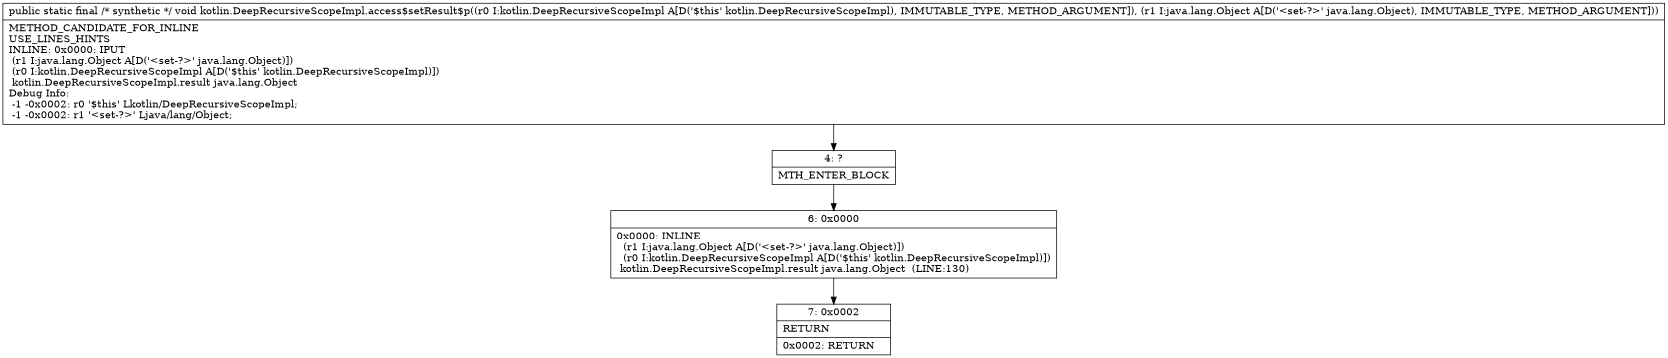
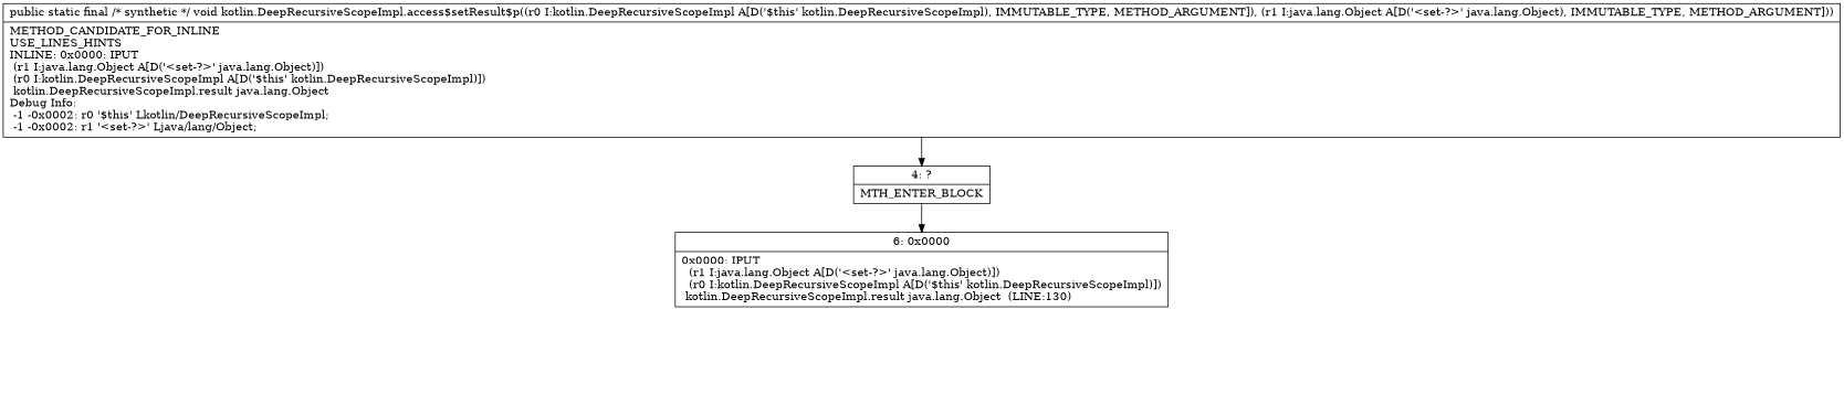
  digraph {
    node [shape=record]
    n1 [label="{4\:\ ?|MTH_ENTER_BLOCK\l}"]
-   n2 [label="{6\:\ 0x0000|0x0000: INLINE  \l  (r1 I:java.lang.Object A[D('\<set\-?\>' java.lang.Object)])\l  (r0 I:kotlin.DeepRecursiveScopeImpl A[D('$this' kotlin.DeepRecursiveScopeImpl)])\l kotlin.DeepRecursiveScopeImpl.result java.lang.Object  (LINE:130)\l}"]
-   n3 [label="{7\:\ 0x0002|RETURN\l|0x0002: RETURN   \l}"]
+   n2 [label="{6\:\ 0x0000|0x0000: IPUT  \l  (r1 I:java.lang.Object A[D('\<set\-?\>' java.lang.Object)])\l  (r0 I:kotlin.DeepRecursiveScopeImpl A[D('$this' kotlin.DeepRecursiveScopeImpl)])\l kotlin.DeepRecursiveScopeImpl.result java.lang.Object  (LINE:130)\l}"]
    n4 [label="{public static final \/* synthetic *\/ void kotlin.DeepRecursiveScopeImpl.access$setResult$p((r0 I:kotlin.DeepRecursiveScopeImpl A[D('$this' kotlin.DeepRecursiveScopeImpl), IMMUTABLE_TYPE, METHOD_ARGUMENT]), (r1 I:java.lang.Object A[D('\<set\-?\>' java.lang.Object), IMMUTABLE_TYPE, METHOD_ARGUMENT]))  | METHOD_CANDIDATE_FOR_INLINE\lUSE_LINES_HINTS\lINLINE: 0x0000: IPUT  \l  (r1 I:java.lang.Object A[D('\<set\-?\>' java.lang.Object)])\l  (r0 I:kotlin.DeepRecursiveScopeImpl A[D('$this' kotlin.DeepRecursiveScopeImpl)])\l kotlin.DeepRecursiveScopeImpl.result java.lang.Object\lDebug Info:\l  \-1 \-0x0002: r0 '$this' Lkotlin\/DeepRecursiveScopeImpl;\l  \-1 \-0x0002: r1 '\<set\-?\>' Ljava\/lang\/Object;\l}"]
    n1 -> n2
-   n2 -> n3
    n4 -> n1
  }
